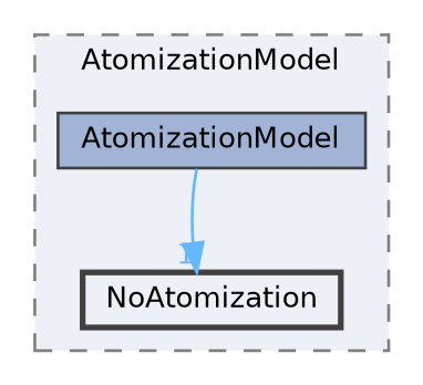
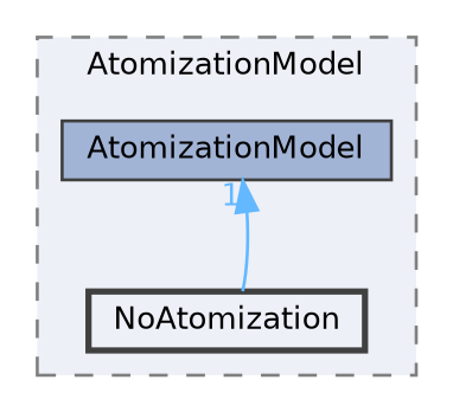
  digraph {
    compound=true
    node [color=grey25 fontname=Helvetica fontsize=10 shape=box]
    n1 [fillcolor="#a2b4d6" height=0.2 label=AtomizationModel style=filled width=0.4]
    n2 [fillcolor="#edf0f7" height=0.2 label=NoAtomization style="filled,bold" width=0.4]
    subgraph cluster_1 {
      bgcolor="#edf0f7"
      fontname=Helvetica
      fontsize=10
      label=AtomizationModel
      pencolor=grey50
      style="filled,dashed"
      n1
      n2
    }
-   n1 -> n2 [color=steelblue1 fontcolor=steelblue1 fontname=Helvetica fontsize=10 headlabel=1 labeldistance=1.5 labelfontname=Helvetica labelfontsize=10]
+   n2 -> n1 [color=steelblue1 fontcolor=steelblue1 fontname=Helvetica fontsize=10 headlabel=1 labeldistance=1.5 labelfontname=Helvetica labelfontsize=10]
  }
